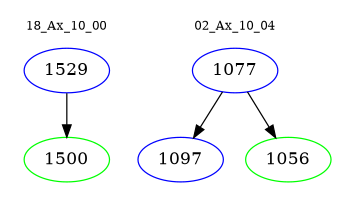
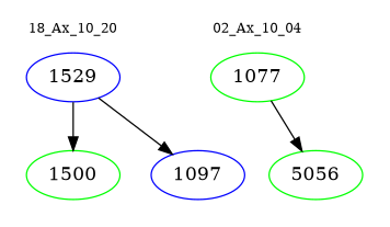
  digraph {
    node [color=blue]
    edge [color=black]
    n1 [label=1529]
    n2 [color=green label=1500]
-   n3 [label=1077]
-   n4 [color=green label=1056]
+   n3 [color=green label=1077]
+   n4 [color=green label=5056]
    n5 [label=1097]
    subgraph cluster_1 {
      color=white
      fontsize=10
-     label="18_Ax_10_00"
+     label="18_Ax_10_20"
      n1
      n2
    }
    subgraph cluster_2 {
      color=white
      fontsize=10
      label="02_Ax_10_04"
      n3
      n4
      n5
    }
    n1 -> n2
    n3 -> n4
-   n3 -> n5
+   n1 -> n5
  }
